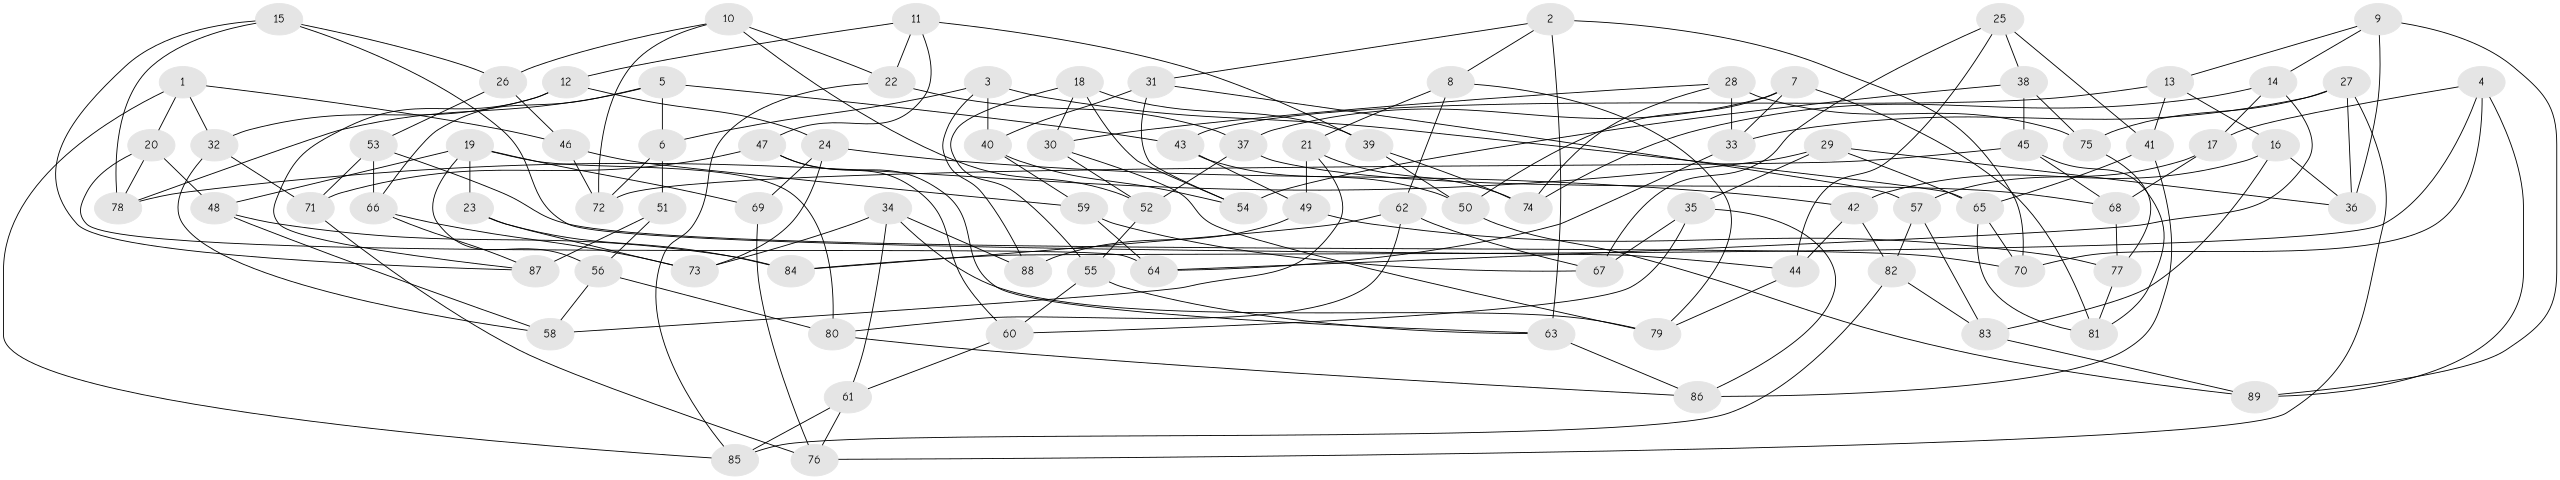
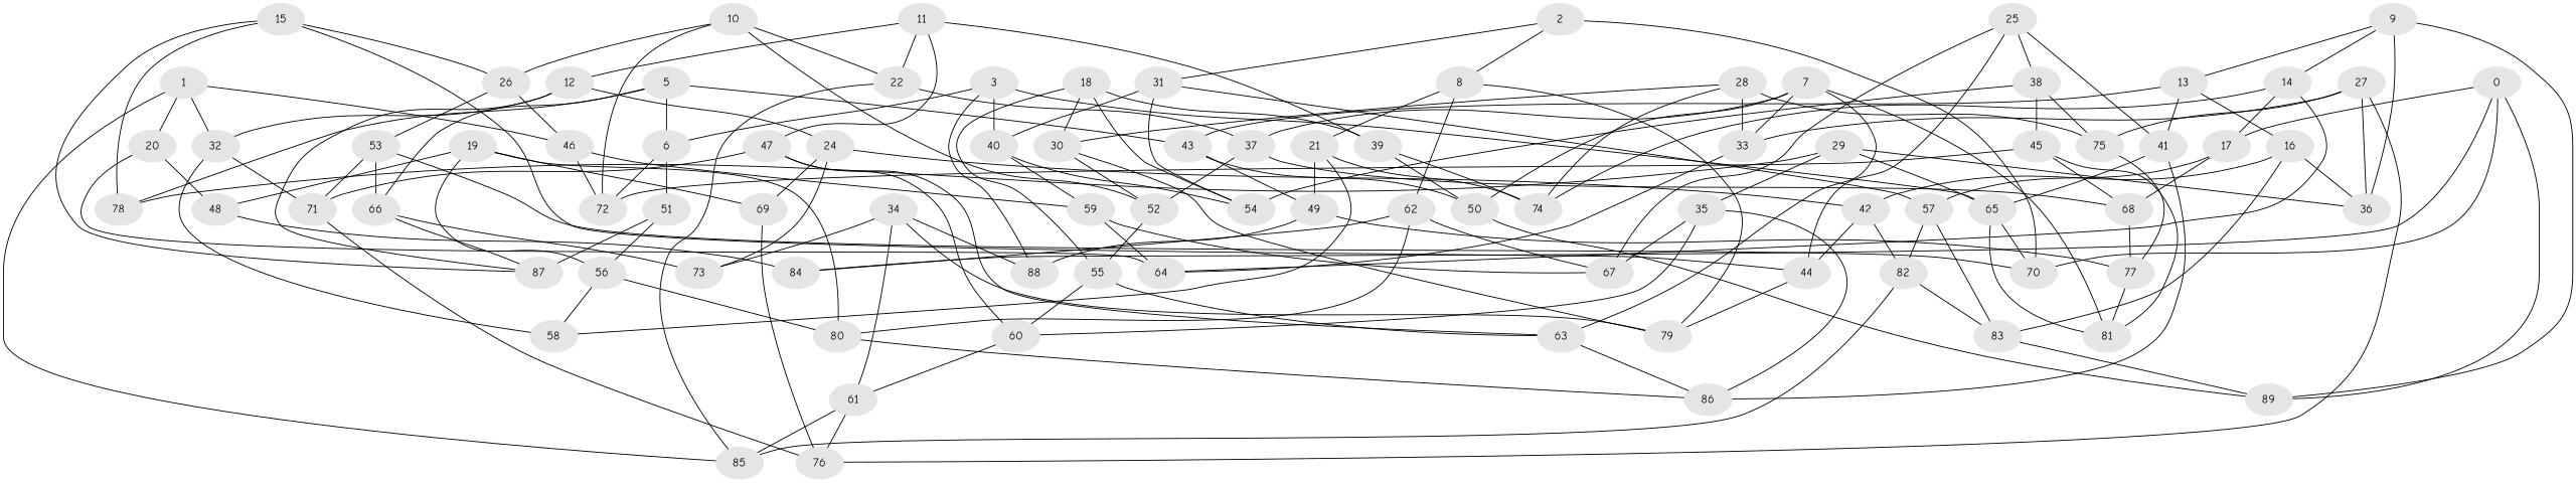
  graph {
    fontname="Comic Neue"
    node [color=gray90 fontname="Comic Neue" style=filled]
    edge [fontname="Comic Neue"]
    1
    20
    32
    46
    85
    78
    64
    48
    58
    71
    72
    59
    2
    8
    31
    63
    70
    21
    62
    79
    40
    57
    54
    86
    3
    6
    65
    88
    51
    81
-   4
+   4 [label=0]
    17
    84
    89
    68
    5
    43
    66
    50
    49
    87
    73
    56
    7
    33
    37
    52
    74
    80
    67
    9
    13
    14
    36
    16
    41
    10
    22
    26
    53
    55
    11
    12
    39
    47
    24
    60
    42
    69
    83
    15
    44
    82
    77
    18
    30
    19
-   23
    76
    25
    38
    75
    45
    27
    28
    29
    35
    34
    61
    1 -- 20
    1 -- 32
    1 -- 46
    1 -- 85
-   20 -- 78
    20 -- 64
    20 -- 48
    32 -- 58
    32 -- 71
    46 -- 72
    46 -- 59
-   48 -- 58
    48 -- 84
    71 -- 76
    59 -- 64
    59 -- 67
    2 -- 8
    2 -- 31
-   2 -- 63
+   7 -- 63
    2 -- 70
    8 -- 21
    8 -- 62
    8 -- 79
    31 -- 40
    31 -- 57
    31 -- 54
    63 -- 86
    21 -- 58
    21 -- 49
    21 -- 74
    62 -- 84
    62 -- 80
    62 -- 67
    40 -- 59
    40 -- 54
    57 -- 83
    57 -- 82
    3 -- 40
    3 -- 6
    3 -- 65
    3 -- 88
    6 -- 72
    6 -- 51
    65 -- 70
    65 -- 81
    51 -- 87
    51 -- 56
    4 -- 70
    4 -- 17
    4 -- 84
    4 -- 89
    17 -- 57
    17 -- 68
    68 -- 77
    5 -- 78
    5 -- 6
    5 -- 43
    5 -- 66
    43 -- 50
    43 -- 49
    66 -- 87
    66 -- 73
    50 -- 89
    49 -- 88
    49 -- 77
    56 -- 58
    56 -- 80
    7 -- 81
    7 -- 50
    7 -- 33
    7 -- 37
    33 -- 64
    37 -- 68
    37 -- 52
    52 -- 55
    80 -- 86
    9 -- 89
    9 -- 13
    9 -- 14
    9 -- 36
    13 -- 43
    13 -- 16
    13 -- 41
    14 -- 64
    14 -- 17
    14 -- 74
    16 -- 36
    16 -- 42
    16 -- 83
    41 -- 86
    41 -- 65
    10 -- 72
    10 -- 52
    10 -- 22
    10 -- 26
    22 -- 85
    22 -- 37
    26 -- 46
    26 -- 53
    53 -- 71
    53 -- 70
    53 -- 66
    55 -- 63
    55 -- 60
    11 -- 22
    11 -- 12
    11 -- 39
    11 -- 47
    12 -- 32
    12 -- 87
    12 -- 24
    39 -- 50
    39 -- 74
    47 -- 71
    47 -- 63
    47 -- 60
    24 -- 73
    24 -- 42
    24 -- 69
    60 -- 61
    42 -- 44
    42 -- 82
    69 -- 76
    83 -- 89
    15 -- 78
    15 -- 87
    15 -- 26
    15 -- 44
    44 -- 79
    82 -- 85
    82 -- 83
    77 -- 81
    18 -- 54
    18 -- 55
    18 -- 39
    18 -- 30
    30 -- 79
    30 -- 52
    19 -- 48
    19 -- 56
    19 -- 80
    19 -- 69
-   19 -- 23
-   23 -- 84
-   23 -- 73
    25 -- 67
    25 -- 41
    25 -- 44
    25 -- 38
    38 -- 54
    38 -- 75
    38 -- 45
    75 -- 77
    45 -- 72
    45 -- 81
    45 -- 68
    27 -- 33
    27 -- 36
    27 -- 76
    27 -- 75
    28 -- 33
    28 -- 74
    28 -- 30
    28 -- 75
    29 -- 78
    29 -- 65
    29 -- 36
    29 -- 35
    35 -- 86
    35 -- 67
    35 -- 60
    34 -- 79
    34 -- 88
    34 -- 73
    34 -- 61
    61 -- 85
    61 -- 76
  }
